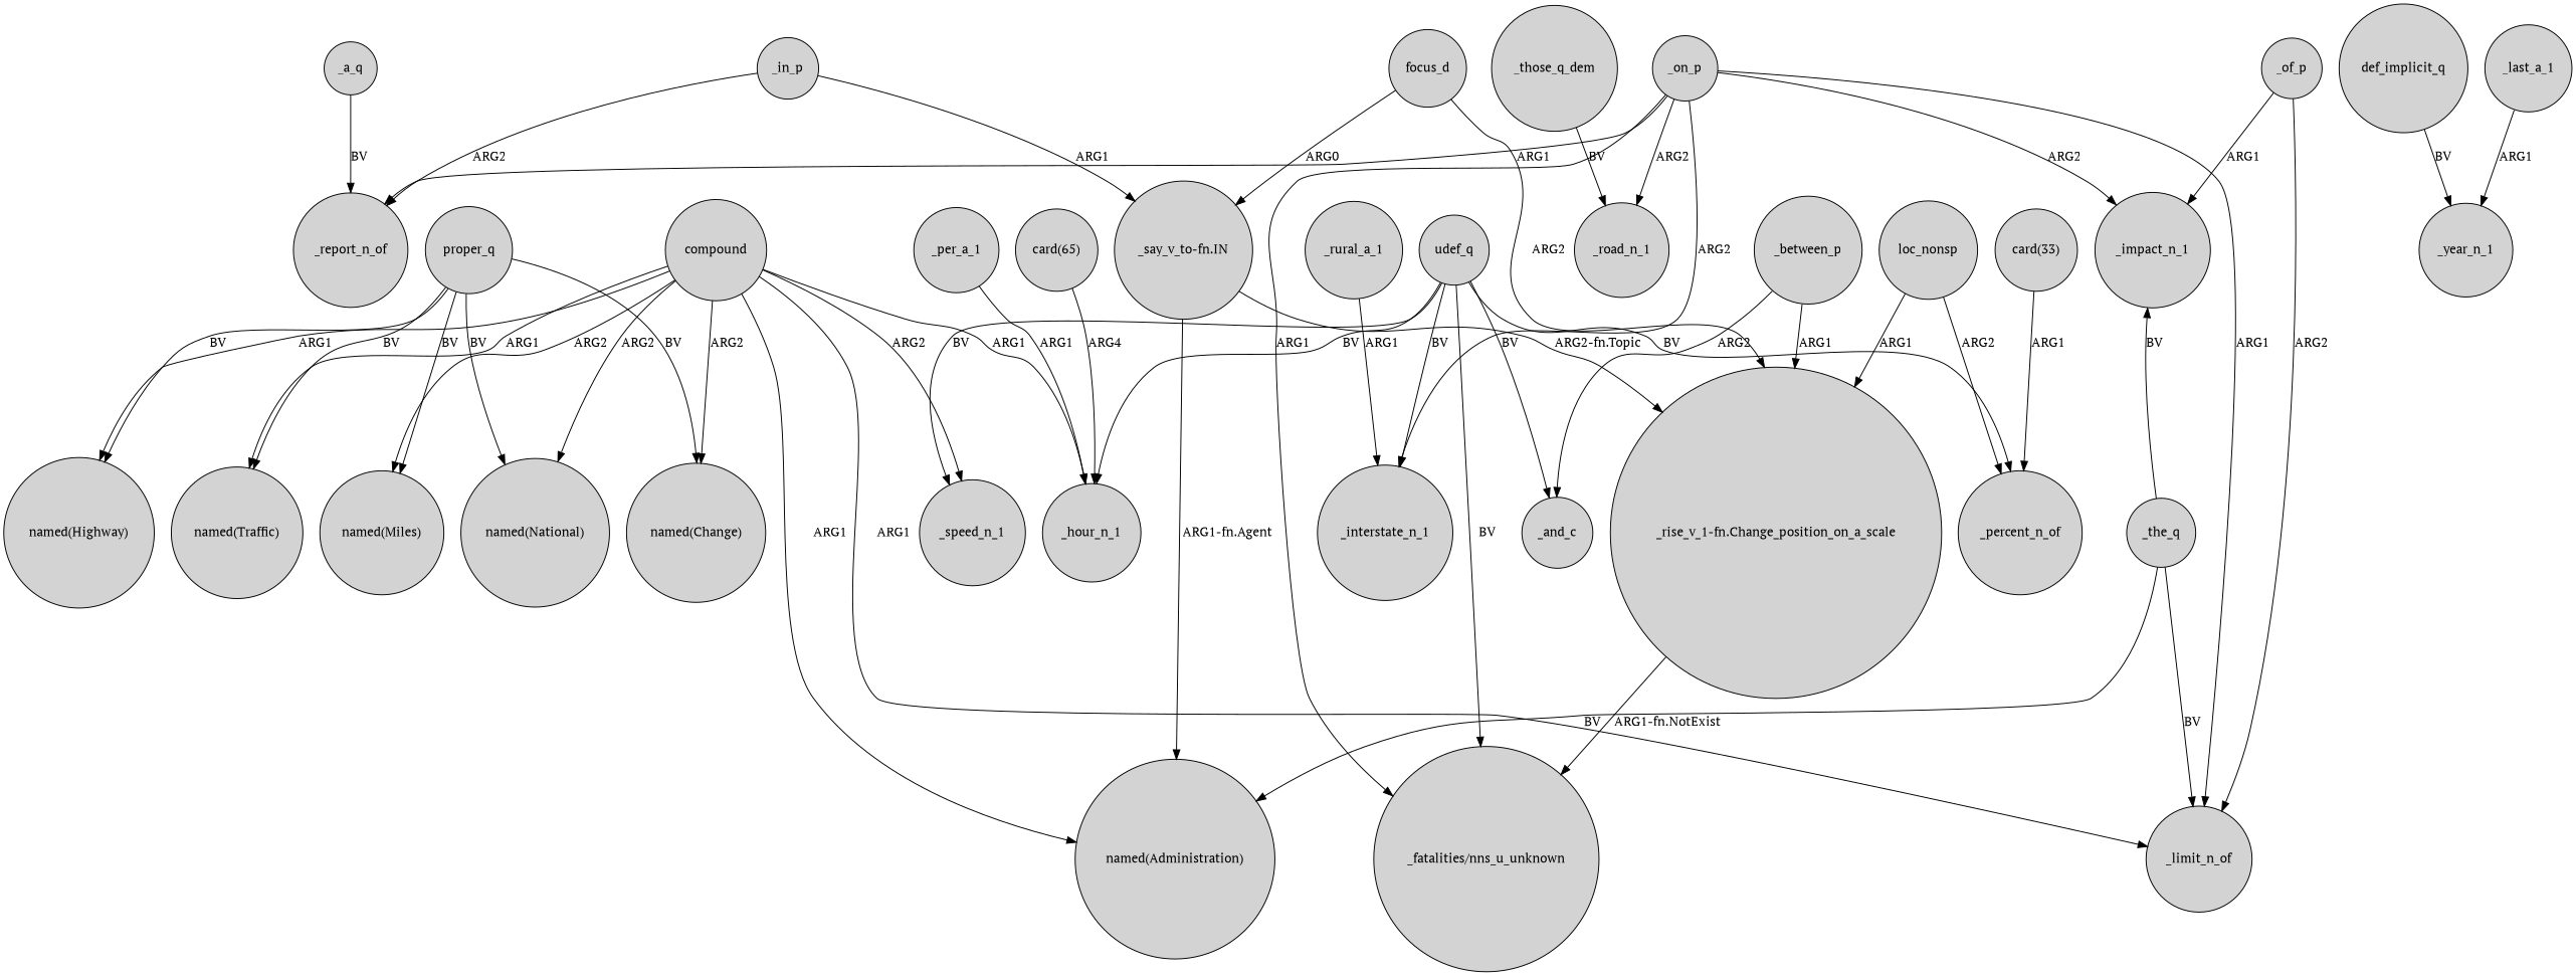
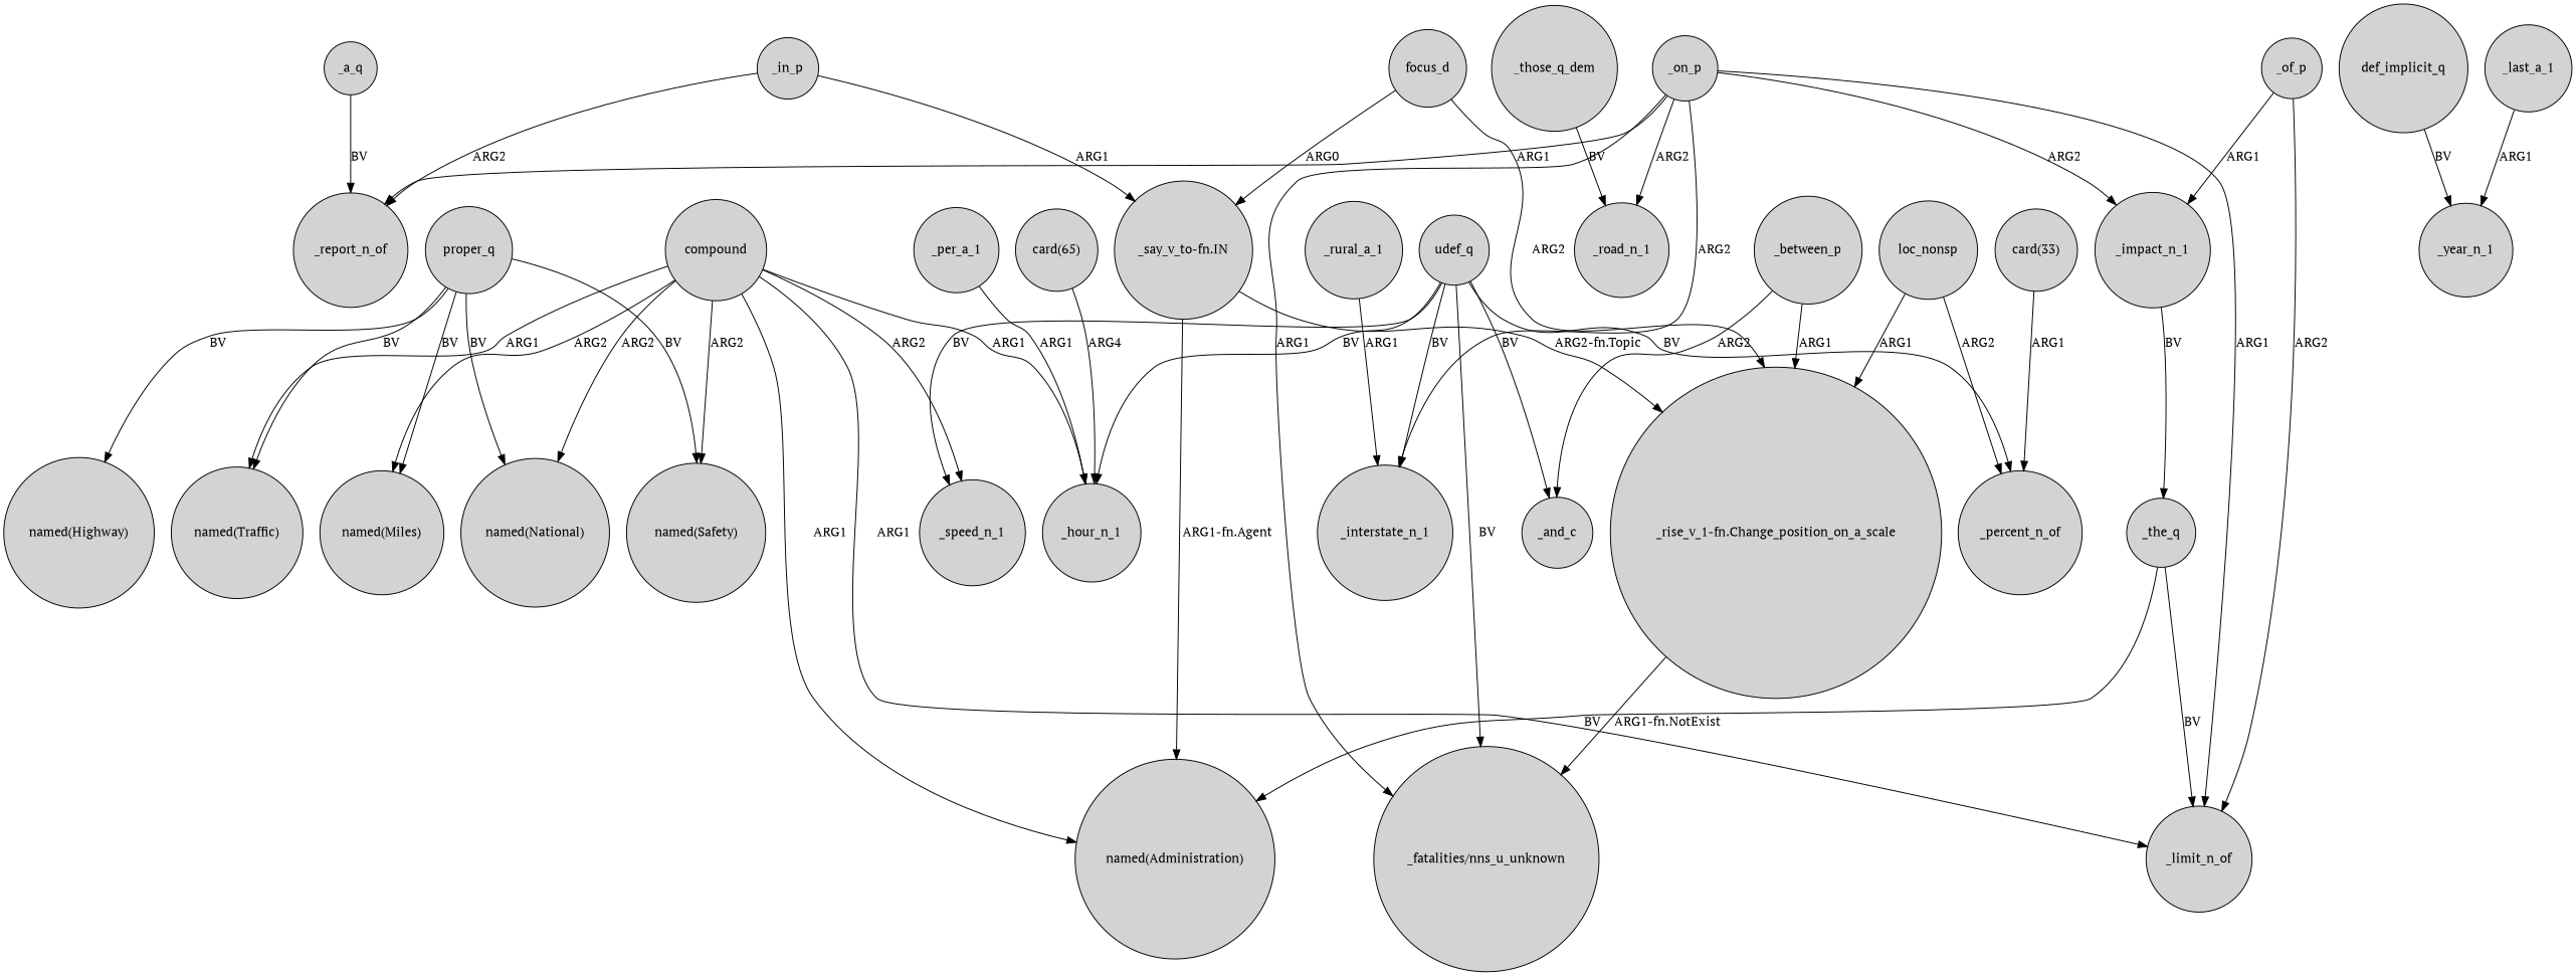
  digraph {
    fontname="PT Serif"
    node [fontname="PT Serif" shape=circle style=filled]
    edge [fontname="PT Serif"]
    _a_q
    _report_n_of
    compound
    "named(Highway)"
    _hour_n_1
    _speed_n_1
    "named(Administration)"
    _limit_n_of
    "named(Miles)"
    "named(National)"
-   "named(Safety)" [label="named(Change)"]
+   "named(Safety)"
    "named(Traffic)"
    _per_a_1
    udef_q
    _interstate_n_1
    _percent_n_of
    "_fatalities/nns_u_unknown"
    _and_c
    "_say_v_to-fn.IN"
    "_rise_v_1-fn.Change_position_on_a_scale"
    def_implicit_q
    _year_n_1
    _in_p
    _on_p
    _impact_n_1
    _road_n_1
    _the_q
    "card(33)"
    focus_d
    proper_q
    loc_nonsp
    _of_p
    _rural_a_1
    _between_p
    _last_a_1
    _those_q_dem
    "card(65)"
    _a_q -> _report_n_of [label=BV]
-   compound -> "named(Highway)" [label=ARG1]
    compound -> _hour_n_1 [label=ARG1]
    compound -> _speed_n_1 [label=ARG2]
    compound -> "named(Administration)" [label=ARG1]
    compound -> _limit_n_of [label=ARG1]
    compound -> "named(Miles)" [label=ARG2]
    compound -> "named(National)" [label=ARG2]
    compound -> "named(Safety)" [label=ARG2]
    compound -> "named(Traffic)" [label=ARG1]
    _per_a_1 -> _hour_n_1 [label=ARG1]
    udef_q -> _hour_n_1 [label=BV]
    udef_q -> _speed_n_1 [label=BV]
    udef_q -> _interstate_n_1 [label=BV]
    udef_q -> _percent_n_of [label=BV]
    udef_q -> "_fatalities/nns_u_unknown" [label=BV]
    udef_q -> _and_c [label=BV]
    "_say_v_to-fn.IN" -> "named(Administration)" [label="ARG1-fn.Agent"]
    "_say_v_to-fn.IN" -> "_rise_v_1-fn.Change_position_on_a_scale" [label="ARG2-fn.Topic"]
    "_rise_v_1-fn.Change_position_on_a_scale" -> "_fatalities/nns_u_unknown" [label="ARG1-fn.NotExist"]
    def_implicit_q -> _year_n_1 [label=BV]
    _in_p -> _report_n_of [label=ARG2]
    _in_p -> "_say_v_to-fn.IN" [label=ARG1]
    _on_p -> _report_n_of [label=ARG1]
    _on_p -> _limit_n_of [label=ARG1]
    _on_p -> _interstate_n_1 [label=ARG2]
    _on_p -> "_fatalities/nns_u_unknown" [label=ARG1]
    _on_p -> _impact_n_1 [label=ARG2]
    _on_p -> _road_n_1 [label=ARG2]
    _the_q -> "named(Administration)" [label=BV]
    _the_q -> _limit_n_of [label=BV]
-   _the_q -> _impact_n_1 [label=BV]
+   _impact_n_1 -> _the_q [label=BV]
    "card(33)" -> _percent_n_of [label=ARG1]
    focus_d -> "_say_v_to-fn.IN" [label=ARG0]
    focus_d -> "_rise_v_1-fn.Change_position_on_a_scale" [label=ARG2]
    proper_q -> "named(Highway)" [label=BV]
    proper_q -> "named(Miles)" [label=BV]
    proper_q -> "named(National)" [label=BV]
    proper_q -> "named(Safety)" [label=BV]
    proper_q -> "named(Traffic)" [label=BV]
    loc_nonsp -> _percent_n_of [label=ARG2]
    loc_nonsp -> "_rise_v_1-fn.Change_position_on_a_scale" [label=ARG1]
    _of_p -> _limit_n_of [label=ARG2]
    _of_p -> _impact_n_1 [label=ARG1]
    _rural_a_1 -> _interstate_n_1 [label=ARG1]
    _between_p -> _and_c [label=ARG2]
    _between_p -> "_rise_v_1-fn.Change_position_on_a_scale" [label=ARG1]
    _last_a_1 -> _year_n_1 [label=ARG1]
    _those_q_dem -> _road_n_1 [label=BV]
    "card(65)" -> _hour_n_1 [label=ARG4]
  }
